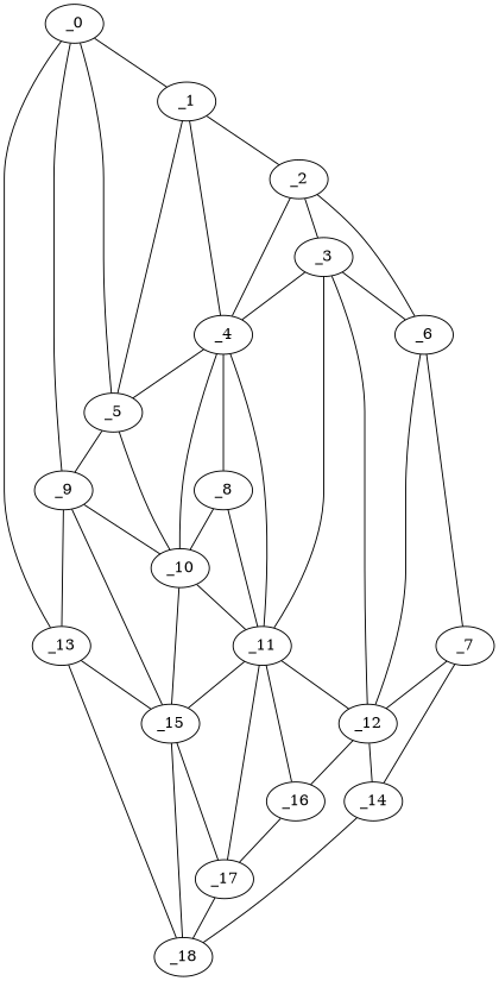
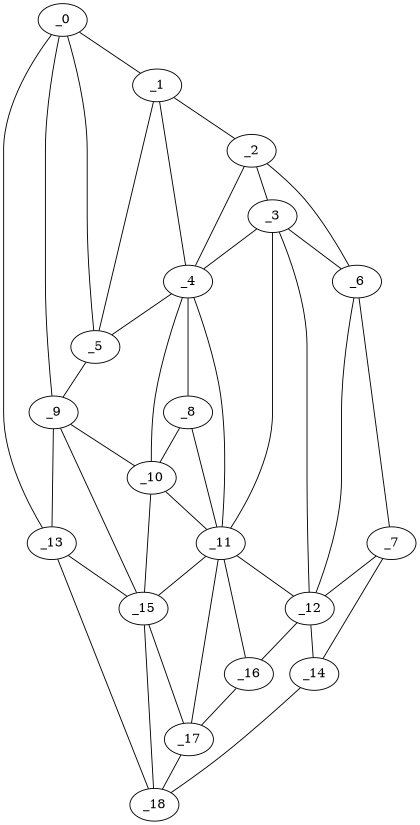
  graph {
    node [x=63 y=29]
    edge [valence=1]
    _0 [x=21 y=110]
    _1 [x=24 y=44]
    _5 [x=43 y=95]
    _9 [y=113]
    _13 [x=80 y=124]
    _2 [x=34]
    _4 [x=42 y=46]
    _10 [x=65 y=83]
    _15 [x=85 y=94]
    _18 [x=109 y=100]
    _3 [x=39 y=23]
    _6 [x=50 y=6]
    _11 [x=72 y=46]
    _8 [y=52]
    _17 [x=91]
    _12 [x=79 y=14]
    _7 [x=56 y=3]
    _16 [x=89 y=22]
    _14 [x=83 y=5]
    _0 -- _1
    _0 -- _5 [valence=2]
    _0 -- _9
    _0 -- _13
    _1 -- _5 [valence=2]
    _1 -- _2
    _1 -- _4
    _5 -- _9 [valence=2]
-   _5 -- _10
    _9 -- _13 [valence=2]
    _9 -- _10 [valence=2]
    _9 -- _15 [valence=2]
    _13 -- _15
    _13 -- _18
    _2 -- _4 [valence=2]
    _2 -- _3
    _2 -- _6
    _4 -- _5 [valence=2]
    _4 -- _10
    _4 -- _11
    _4 -- _8 [valence=2]
    _10 -- _15 [valence=2]
    _10 -- _11 [valence=2]
    _15 -- _18
    _15 -- _17 [valence=2]
    _3 -- _4 [valence=2]
    _3 -- _6
    _3 -- _11
    _3 -- _12 [valence=2]
    _6 -- _12 [valence=2]
    _6 -- _7
    _11 -- _15 [valence=2]
    _11 -- _17 [valence=2]
    _11 -- _12 [valence=2]
    _11 -- _16
    _8 -- _10 [valence=2]
    _8 -- _11
    _17 -- _18
    _12 -- _16 [valence=2]
    _12 -- _14 [valence=2]
    _7 -- _12 [valence=2]
    _7 -- _14
    _16 -- _17
    _14 -- _18
  }
